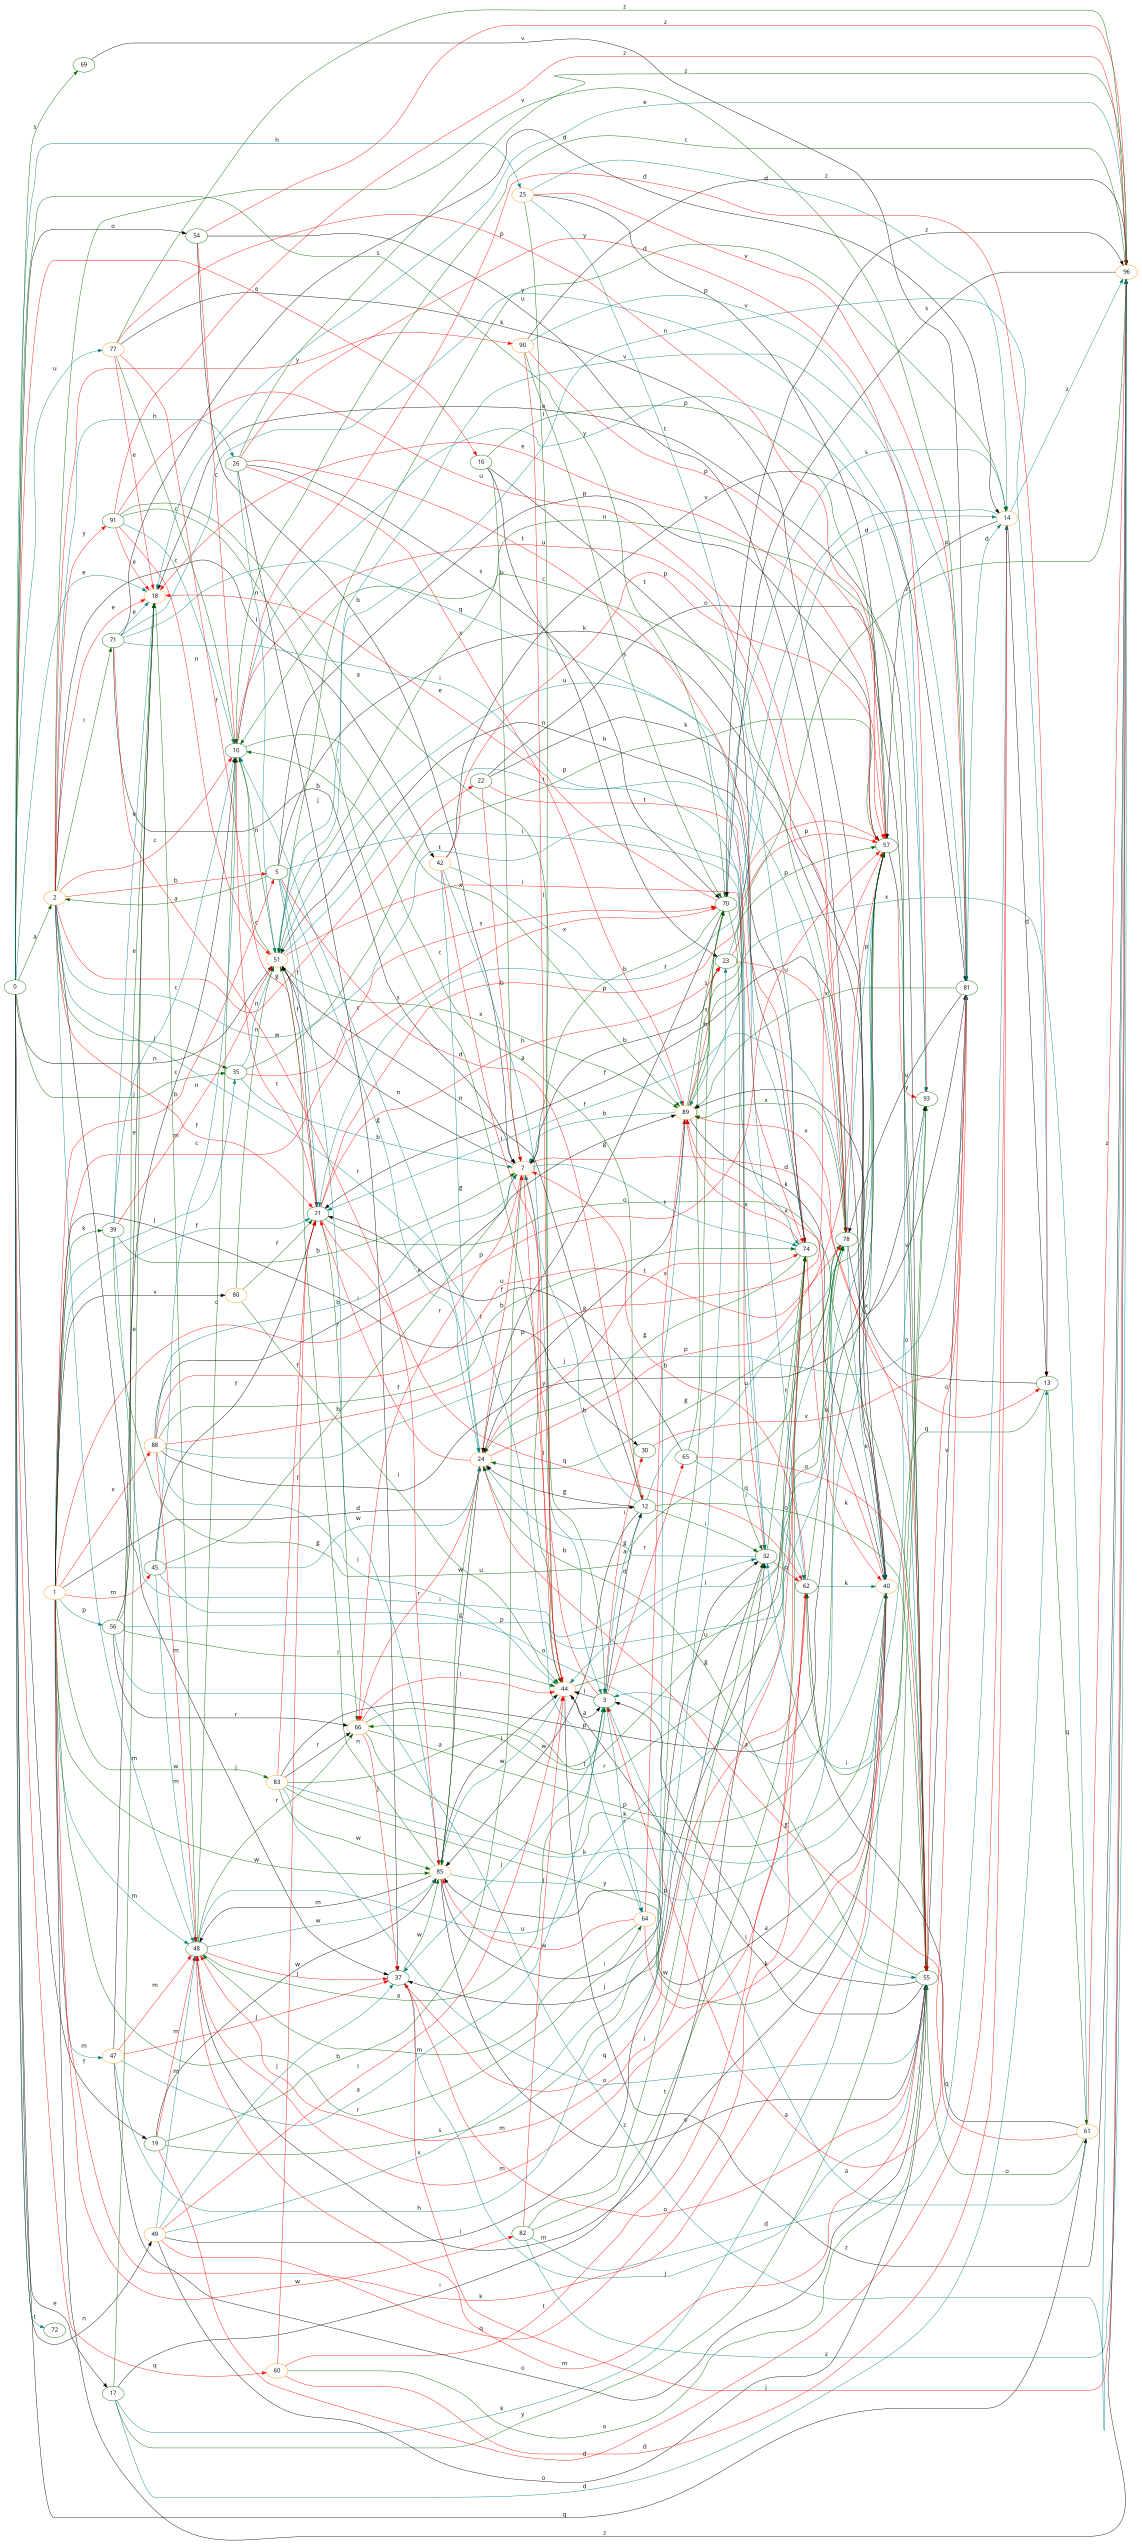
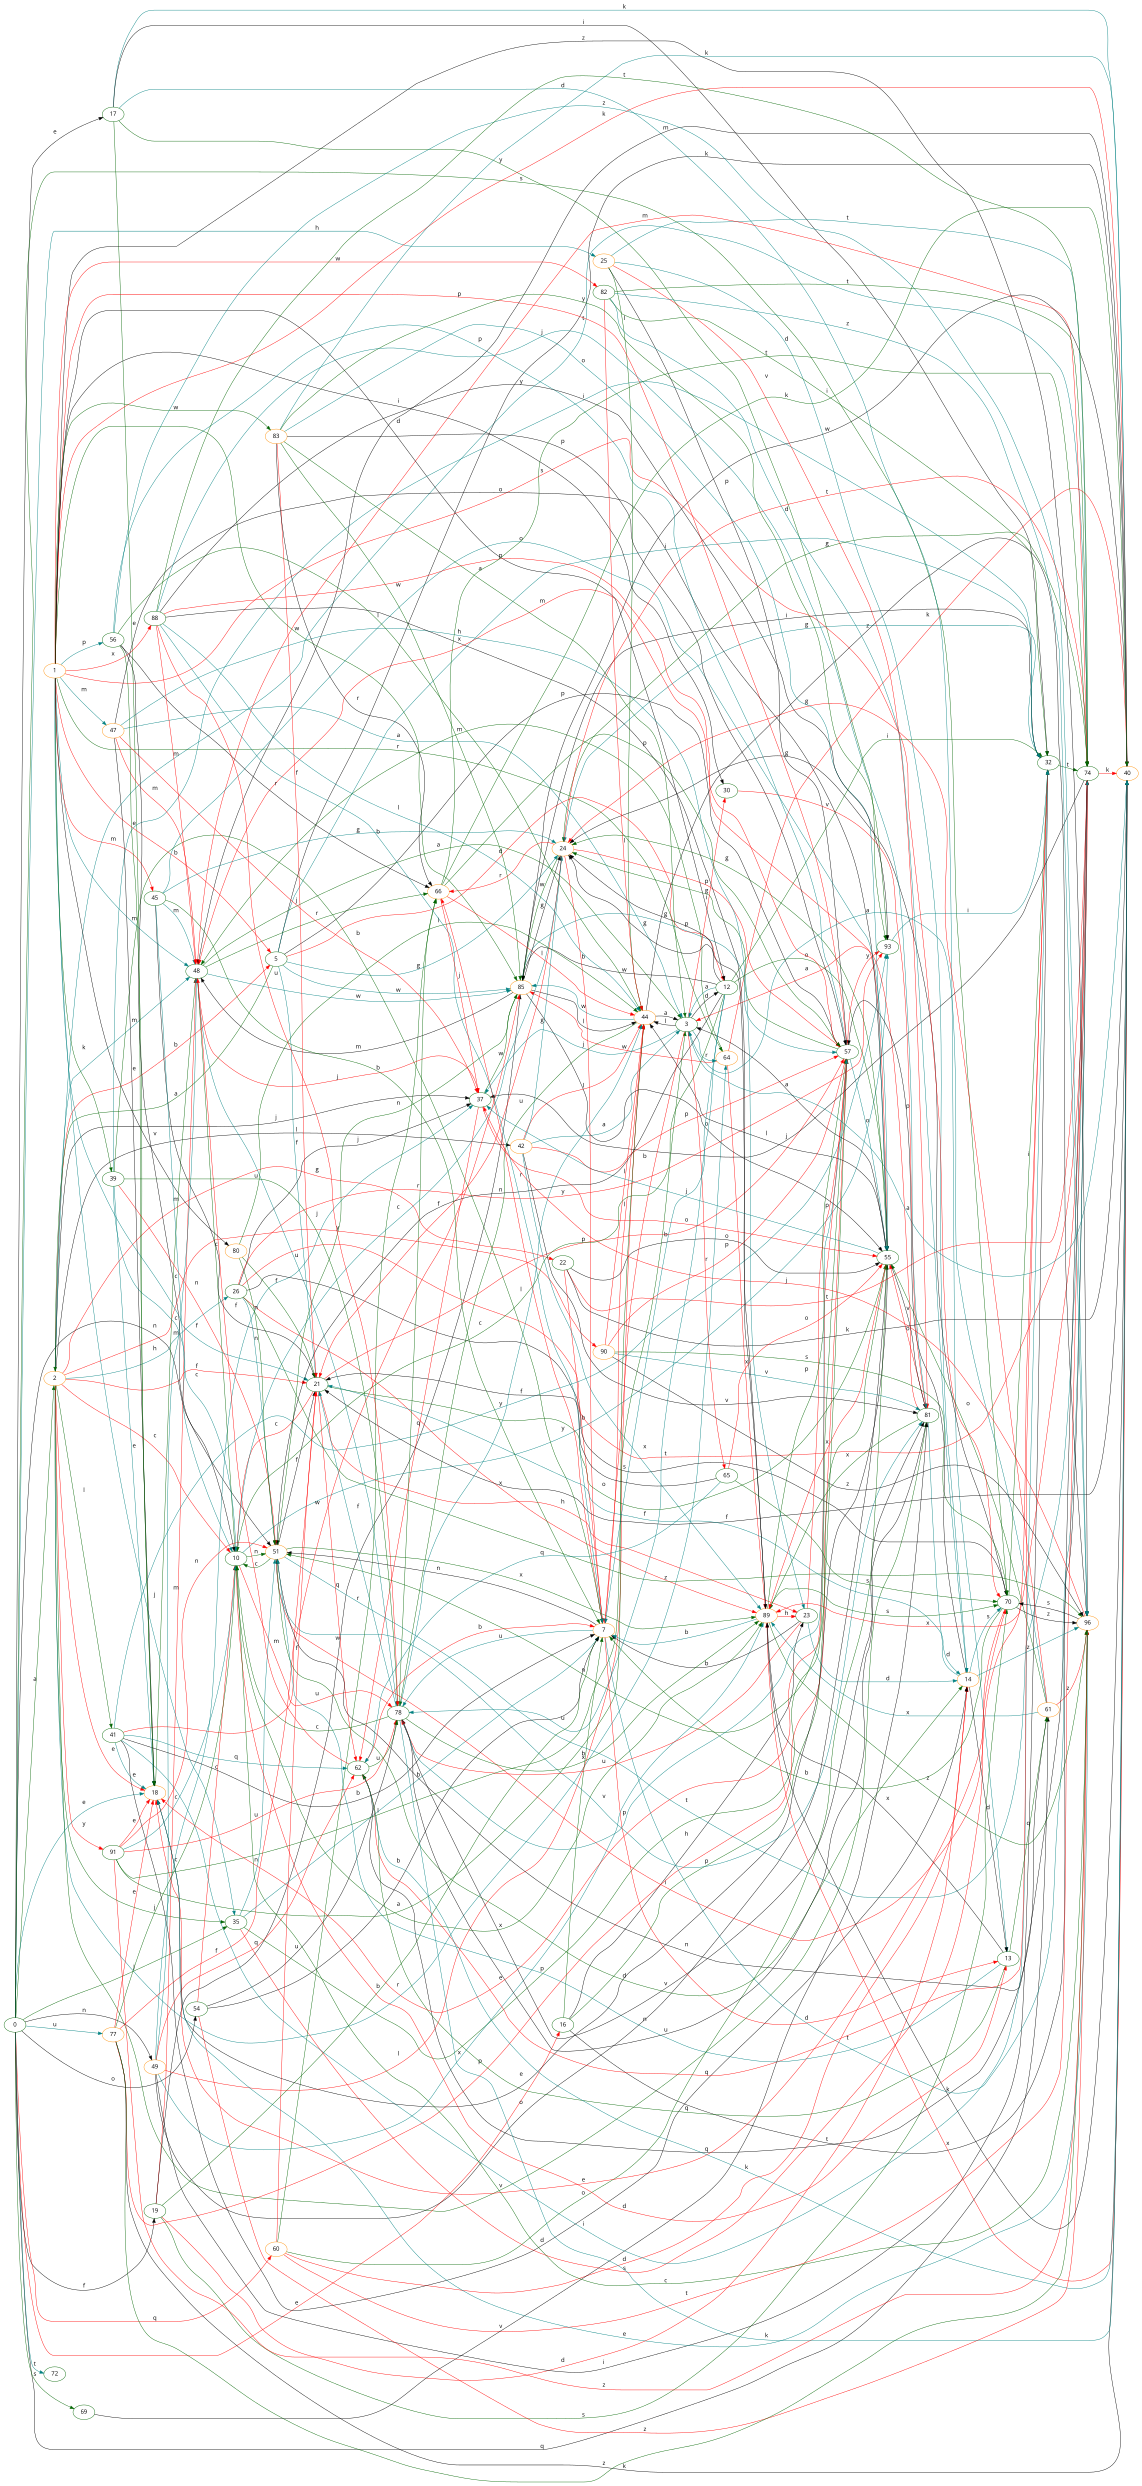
  strict digraph {
    fontname="Open Sans"
    rankdir=LR
    node [color=darkgreen fontname="Open Sans"]
    edge [color=red fontname="Open Sans"]
    2 [color=darkorange]
    0
    16
    17
    18 [color=darkorange]
    19
    25 [color=darkorange]
    35
    49 [color=darkorange]
    51 [color=darkorange]
    54
    60 [color=darkorange]
    61 [color=darkorange]
    69
    70
    72
    77 [color=darkorange]
    5
    21
    48
    64 [color=darkorange]
    10
    22
    26
    37
-   41 [label=71]
+   41
    42 [color=darkorange]
    74
    81
    90 [color=darkorange]
    91
    57
    7 [color=darkorange]
    n34 [label=23]
    40 [color=darkorange]
    32
    13
    93
    85 [color=darkorange]
    14 [color=darkorange]
    44 [color=darkorange]
    89 [color=darkorange]
    55
    62
    96 [color=darkorange]
    78
    3
    24 [color=darkorange]
    1 [color=darkorange]
    12
    30
    39
    45
    47 [color=darkorange]
    56
    80 [color=darkorange]
    82
    83 [color=darkorange]
-   88 [color=darkorange]
+   88
    66 [color=darkorange]
    65
    2 -> 18 [label=e]
    2 -> 35 [color=darkgreen label=j]
    2 -> 5 [label=b]
    2 -> 21 [label=f]
    2 -> 48 [color=teal label=m]
    2 -> 64 [color=teal label=r]
    2 -> 10 [label=c]
    2 -> 22 [label=g]
    2 -> 26 [color=teal label=h]
    2 -> 37 [color=black label=j]
    2 -> 41 [color=darkgreen label=l]
    2 -> 42 [color=black label=l]
    2 -> 74 [color=teal label=t]
    2 -> 81 [color=darkgreen label=v]
    2 -> 90 [label=y]
    2 -> 91 [label=y]
    0 -> 2 [color=darkgreen label=a]
    0 -> 16 [label=e]
    0 -> 17 [color=black label=e]
    0 -> 18 [color=teal label=e]
    0 -> 19 [color=black label=f]
    0 -> 25 [color=teal label=h]
    0 -> 35 [color=darkgreen label=j]
    0 -> 49 [color=black label=n]
    0 -> 51 [color=black label=n]
    0 -> 54 [color=black label=o]
    0 -> 60 [label=q]
    0 -> 61 [color=black label=q]
    0 -> 69 [color=darkgreen label=s]
    0 -> 70 [color=darkgreen label=s]
    0 -> 72 [color=teal label=t]
    0 -> 77 [color=teal label=u]
    16 -> 74 [color=black label=t]
    16 -> 57 [color=darkgreen label=p]
    16 -> 7 [color=darkgreen label=b]
    16 -> n34 [color=black label=h]
    17 -> 18 [color=darkgreen label=e]
    17 -> 40 [color=teal label=k]
    17 -> 32 [color=black label=i]
    17 -> 13 [color=teal label=d]
    17 -> 93 [color=darkgreen label=y]
    18 -> 48 [color=darkgreen label=m]
    19 -> 70 [color=darkgreen label=s]
    19 -> 48 [label=m]
    19 -> 7 [color=darkgreen label=b]
    19 -> 85 [color=black label=w]
    19 -> 14 [label=d]
    25 -> 74 [color=teal label=t]
    25 -> 81 [label=v]
    25 -> 57 [color=black label=p]
    25 -> 14 [color=teal label=d]
    25 -> 44 [color=darkgreen label=l]
    35 -> 51 [color=teal label=n]
    35 -> 70 [label=s]
    35 -> 57 [color=darkgreen label=p]
    35 -> 7 [color=teal label=b]
    49 -> 48 [color=teal label=m]
    49 -> 37 [color=teal label=j]
    49 -> 32 [color=black label=i]
    49 -> 44 [label=l]
    49 -> 89 [color=teal label=x]
    49 -> 55 [color=black label=o]
    49 -> 62 [label=q]
    51 -> 21 [color=black label=f]
    51 -> 10 [color=darkgreen label=c]
    51 -> 74 [color=teal label=t]
    51 -> 81 [color=teal label=v]
    51 -> 32 [label=i]
    51 -> 14 [color=darkgreen label=d]
    51 -> 89 [color=darkgreen label=x]
    54 -> 10 [label=c]
    54 -> 7 [color=black label=b]
    54 -> 96 [label=z]
    54 -> 78 [color=black label=u]
    60 -> 21 [label=f]
    60 -> 74 [label=t]
    60 -> 14 [label=d]
    60 -> 55 [color=darkgreen label=o]
    61 -> 89 [color=teal label=x]
    61 -> 55 [color=darkgreen label=o]
    61 -> 62 [color=black label=q]
    61 -> 96 [label=z]
    61 -> 3 [color=teal label=a]
    61 -> 24 [label=g]
    69 -> 81 [color=black label=v]
    70 -> 18 [label=e]
    70 -> 7 [color=darkgreen label=b]
    70 -> 32 [color=darkgreen label=i]
    70 -> 96 [color=black label=z]
    70 -> 24 [color=black label=g]
    77 -> 18 [label=e]
    77 -> 21 [label=f]
    77 -> 10 [color=darkgreen label=c]
    77 -> 57 [label=p]
    77 -> 40 [color=black label=k]
    77 -> 96 [color=darkgreen label=z]
    5 -> 2 [color=darkgreen label=a]
    5 -> 21 [color=teal label=f]
    5 -> 57 [color=black label=p]
    5 -> 40 [color=black label=k]
    5 -> 32 [color=teal label=i]
    5 -> 85 [color=teal label=w]
    5 -> 24 [color=teal label=g]
    5 -> 12 [label=d]
    21 -> 10 [label=c]
    21 -> 57 [label=p]
    21 -> n34 [label=h]
    21 -> 55 [color=darkgreen label=o]
    21 -> 62 [label=q]
-   21 -> 66 [color=darkgreen label=r]
+   60 -> 66 [color=darkgreen label=r]
    48 -> 10 [color=darkgreen label=c]
    48 -> 37 [label=j]
    48 -> 85 [color=teal label=w]
    48 -> 78 [color=teal label=u]
    48 -> 3 [color=darkgreen label=a]
    48 -> 66 [color=darkgreen label=r]
    64 -> 48 [color=darkgreen label=m]
    64 -> 40 [label=k]
    64 -> 85 [label=w]
    64 -> 89 [label=x]
    10 -> 51 [color=darkgreen label=n]
    10 -> 13 [label=d]
    10 -> 93 [color=teal label=y]
    10 -> 89 [color=darkgreen label=x]
    10 -> 78 [label=u]
    22 -> 74 [label=t]
    22 -> 7 [label=b]
    22 -> 40 [color=black label=k]
    22 -> 55 [color=black label=o]
    26 -> 51 [color=teal label=n]
    26 -> 70 [color=black label=s]
    26 -> 37 [color=black label=j]
    26 -> 74 [label=t]
    26 -> 93 [label=y]
    26 -> 89 [label=x]
    26 -> 96 [color=darkgreen label=z]
    37 -> 85 [color=darkgreen label=w]
    37 -> 55 [label=o]
    37 -> 62 [label=q]
    41 -> 18 [color=teal label=e]
    41 -> 7 [color=black label=b]
    41 -> 32 [color=teal label=i]
    41 -> 93 [color=teal label=y]
    41 -> 85 [label=w]
    41 -> 14 [color=black label=d]
    41 -> 62 [color=teal label=q]
    42 -> 81 [color=black label=v]
    42 -> 57 [label=p]
    42 -> 44 [label=l]
    42 -> 89 [color=teal label=x]
    42 -> 3 [color=teal label=a]
    42 -> 24 [color=teal label=g]
    74 -> 51 [color=black label=n]
    74 -> 48 [label=m]
    74 -> 37 [color=black label=j]
    74 -> 40 [label=k]
    74 -> 89 [label=x]
    74 -> 24 [color=darkgreen label=g]
    81 -> 14 [color=teal label=d]
    81 -> 89 [color=darkgreen label=x]
    81 -> 55 [label=o]
    81 -> 78 [color=black label=u]
    81 -> 3 [label=a]
    90 -> 70 [color=darkgreen label=s]
    90 -> 81 [color=teal label=v]
    90 -> 57 [label=p]
    90 -> 44 [label=l]
    90 -> 96 [color=black label=z]
    91 -> 18 [label=e]
    91 -> 51 [label=n]
    91 -> 10 [color=teal label=c]
    91 -> 44 [color=darkgreen label=l]
    91 -> 96 [label=z]
    91 -> 78 [label=u]
    91 -> 3 [color=darkgreen label=a]
    57 -> 18 [label=e]
    57 -> 93 [label=y]
    57 -> 55 [color=teal label=o]
    57 -> 24 [color=darkgreen label=g]
    7 -> 51 [color=black label=n]
    7 -> 74 [color=teal label=t]
    7 -> 13 [label=d]
    7 -> 44 [label=l]
-   51 -> 78 [color=teal label=u]
+   7 -> 78 [color=teal label=u]
    7 -> 66 [label=r]
    n34 -> 57 [label=p]
    n34 -> 7 [color=black label=b]
    n34 -> 14 [color=teal label=d]
    n34 -> 78 [label=u]
    40 -> 21 [color=black label=f]
    40 -> 48 [color=black label=m]
    40 -> 85 [color=black label=w]
    40 -> 89 [label=x]
    40 -> 3 [color=teal label=a]
    32 -> 74 [color=darkgreen label=t]
    32 -> 62 [label=q]
    32 -> 24 [color=teal label=g]
    13 -> 51 [color=teal label=n]
    13 -> 61 [color=darkgreen label=q]
    13 -> 89 [color=black label=x]
    13 -> 62 [color=darkgreen label=q]
    93 -> 32 [color=teal label=i]
    85 -> 51 [color=darkgreen label=n]
    85 -> 48 [color=black label=m]
    85 -> 57 [color=teal label=p]
    85 -> 32 [color=black label=i]
    85 -> 44 [color=black label=l]
    85 -> 55 [color=black label=o]
    85 -> 24 [color=black label=g]
    14 -> 70 [color=teal label=s]
    14 -> 21 [color=teal label=f]
    14 -> 57 [color=black label=p]
    14 -> 13 [color=black label=d]
    14 -> 96 [color=teal label=z]
    44 -> 85 [color=teal label=w]
    44 -> 96 [color=black label=z]
    44 -> 78 [color=darkgreen label=u]
    44 -> 3 [color=black label=a]
    89 -> 70 [color=darkgreen label=s]
    89 -> 57 [color=darkgreen label=p]
    89 -> 7 [color=teal label=b]
    89 -> n34 [label=h]
    89 -> 40 [color=black label=k]
    89 -> 96 [color=darkgreen label=z]
    89 -> 24 [color=black label=g]
    55 -> 18 [color=black label=e]
    55 -> 51 [color=darkgreen label=n]
    55 -> 48 [label=m]
    55 -> 37 [color=teal label=j]
    55 -> 81 [color=black label=v]
    55 -> 44 [color=black label=l]
    55 -> 89 [label=x]
    55 -> 3 [color=black label=a]
    55 -> 24 [color=darkgreen label=g]
    62 -> 48 [label=m]
    62 -> 7 [label=b]
    62 -> 40 [color=teal label=k]
    62 -> 78 [color=darkgreen label=u]
    96 -> 18 [color=teal label=e]
    96 -> 70 [color=black label=s]
    96 -> 10 [color=darkgreen label=c]
    96 -> 37 [label=j]
    78 -> 21 [color=teal label=f]
    78 -> 10 [color=darkgreen label=c]
    78 -> 81 [color=black label=v]
    78 -> 57 [color=teal label=p]
    78 -> 40 [color=teal label=k]
    78 -> 44 [color=teal label=l]
    78 -> 89 [color=darkgreen label=x]
    78 -> 66 [color=darkgreen label=r]
    3 -> 64 [color=teal label=r]
    3 -> 37 [color=teal label=j]
    3 -> 7 [label=b]
    3 -> 44 [color=black label=l]
    3 -> 12 [color=black label=d]
    3 -> 30 [label=i]
    3 -> 65 [label=r]
    24 -> 21 [label=f]
    24 -> 10 [color=teal label=c]
    24 -> 74 [label=t]
    24 -> 57 [label=p]
    24 -> 7 [label=b]
    24 -> 85 [color=darkgreen label=w]
    24 -> 66 [label=r]
    1 -> 35 [color=teal label=j]
    1 -> 70 [label=s]
    1 -> 5 [label=b]
    1 -> 21 [color=teal label=f]
    1 -> 48 [color=teal label=m]
    1 -> 64 [color=darkgreen label=r]
    1 -> 57 [label=p]
    1 -> 40 [label=k]
    1 -> 85 [color=darkgreen label=w]
    1 -> 96 [color=black label=z]
    1 -> 12 [color=black label=d]
    1 -> 30 [color=black label=i]
    1 -> 39 [color=darkgreen label=k]
    1 -> 45 [label=m]
    1 -> 47 [color=teal label=m]
    1 -> 56 [color=teal label=p]
    1 -> 80 [color=black label=v]
    1 -> 82 [label=w]
    1 -> 83 [color=darkgreen label=w]
    1 -> 88 [label=x]
    12 -> 51 [color=black label=n]
    12 -> 10 [color=darkgreen label=c]
    12 -> 7 [color=teal label=b]
    12 -> 32 [color=darkgreen label=i]
    12 -> 85 [color=black label=w]
    12 -> 55 [color=darkgreen label=o]
    12 -> 78 [color=teal label=u]
    12 -> 3 [color=teal label=a]
    12 -> 24 [color=black label=g]
    30 -> 81 [label=v]
    39 -> 18 [color=teal label=e]
    39 -> 51 [label=n]
    39 -> 10 [color=teal label=c]
    39 -> 7 [color=darkgreen label=b]
    39 -> 32 [color=teal label=i]
    39 -> 78 [color=darkgreen label=u]
    45 -> 21 [color=black label=f]
    45 -> 48 [color=teal label=m]
    45 -> 10 [color=teal label=c]
    45 -> 7 [color=darkgreen label=b]
    45 -> 55 [color=teal label=o]
    45 -> 24 [color=teal label=g]
    47 -> 18 [color=black label=e]
    47 -> 48 [label=m]
    47 -> 37 [label=j]
    47 -> n34 [color=teal label=h]
    47 -> 55 [color=black label=o]
    47 -> 3 [color=teal label=a]
    56 -> 18 [color=darkgreen label=e]
    56 -> 10 [color=black label=c]
    56 -> 57 [color=teal label=p]
    56 -> 44 [color=darkgreen label=l]
    56 -> 96 [color=teal label=z]
    56 -> 66 [color=black label=r]
    80 -> 51 [color=darkgreen label=n]
    80 -> 21 [color=darkgreen label=f]
    80 -> 44 [color=darkgreen label=l]
    82 -> 74 [color=darkgreen label=t]
    82 -> 32 [color=darkgreen label=i]
    82 -> 14 [color=teal label=d]
    82 -> 44 [label=l]
    82 -> 96 [color=teal label=z]
    83 -> 21 [label=f]
    83 -> 57 [color=black label=p]
    83 -> 40 [color=teal label=k]
    83 -> 93 [color=darkgreen label=y]
    83 -> 85 [color=darkgreen label=w]
    83 -> 55 [color=teal label=o]
    83 -> 3 [color=darkgreen label=a]
    83 -> 66 [color=black label=r]
    88 -> 48 [label=m]
    88 -> 74 [color=darkgreen label=t]
    88 -> 81 [color=teal label=j]
    88 -> 57 [label=p]
    88 -> 7 [color=teal label=b]
    88 -> 93 [color=black label=y]
    88 -> 44 [color=teal label=l]
    88 -> 89 [color=black label=x]
    88 -> 78 [label=u]
    66 -> 37 [label=j]
    66 -> 74 [color=darkgreen label=t]
    66 -> 57 [color=darkgreen label=p]
    66 -> 40 [color=darkgreen label=k]
    66 -> 44 [label=l]
    65 -> 70 [color=darkgreen label=s]
    65 -> 21 [color=black label=f]
    65 -> 55 [label=o]
    65 -> 62 [color=teal label=q]
  }
